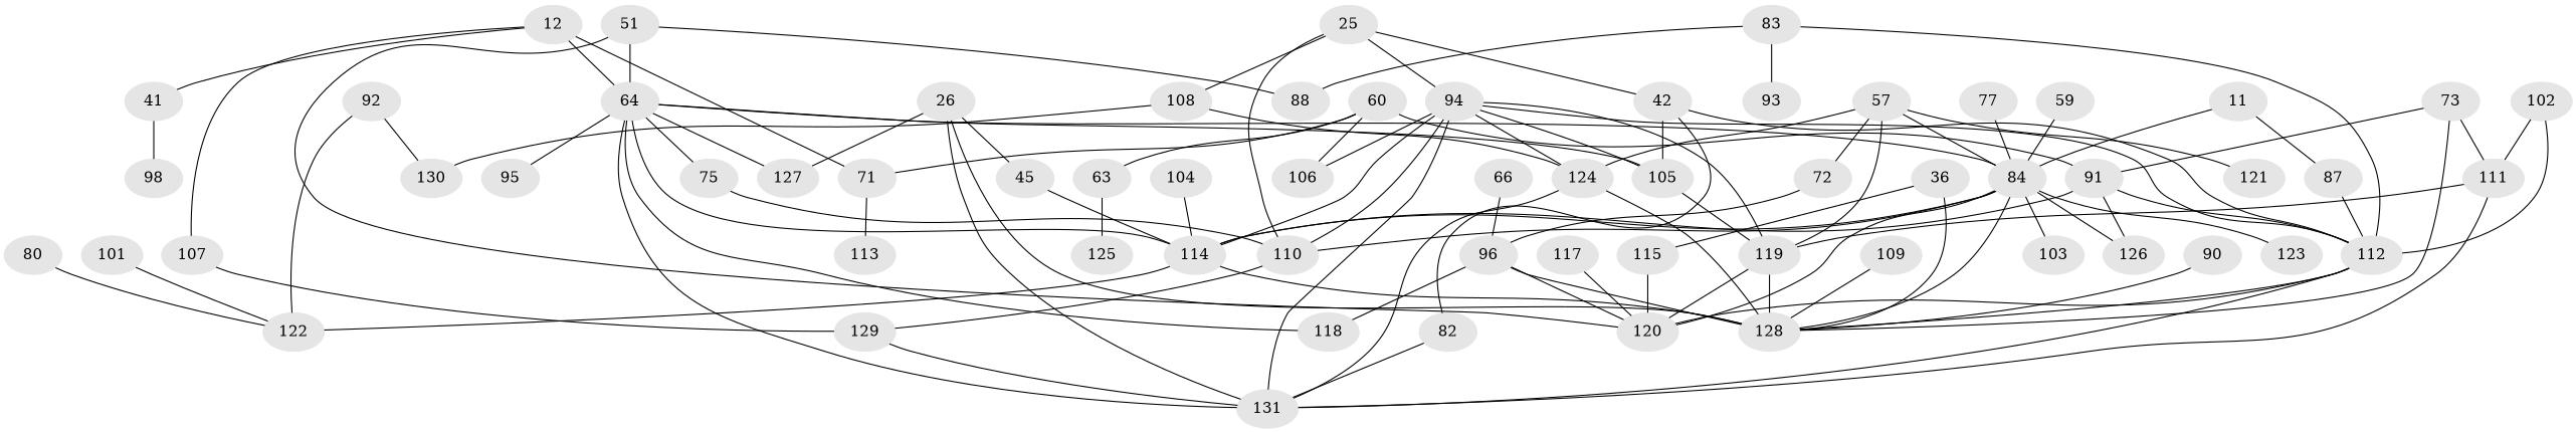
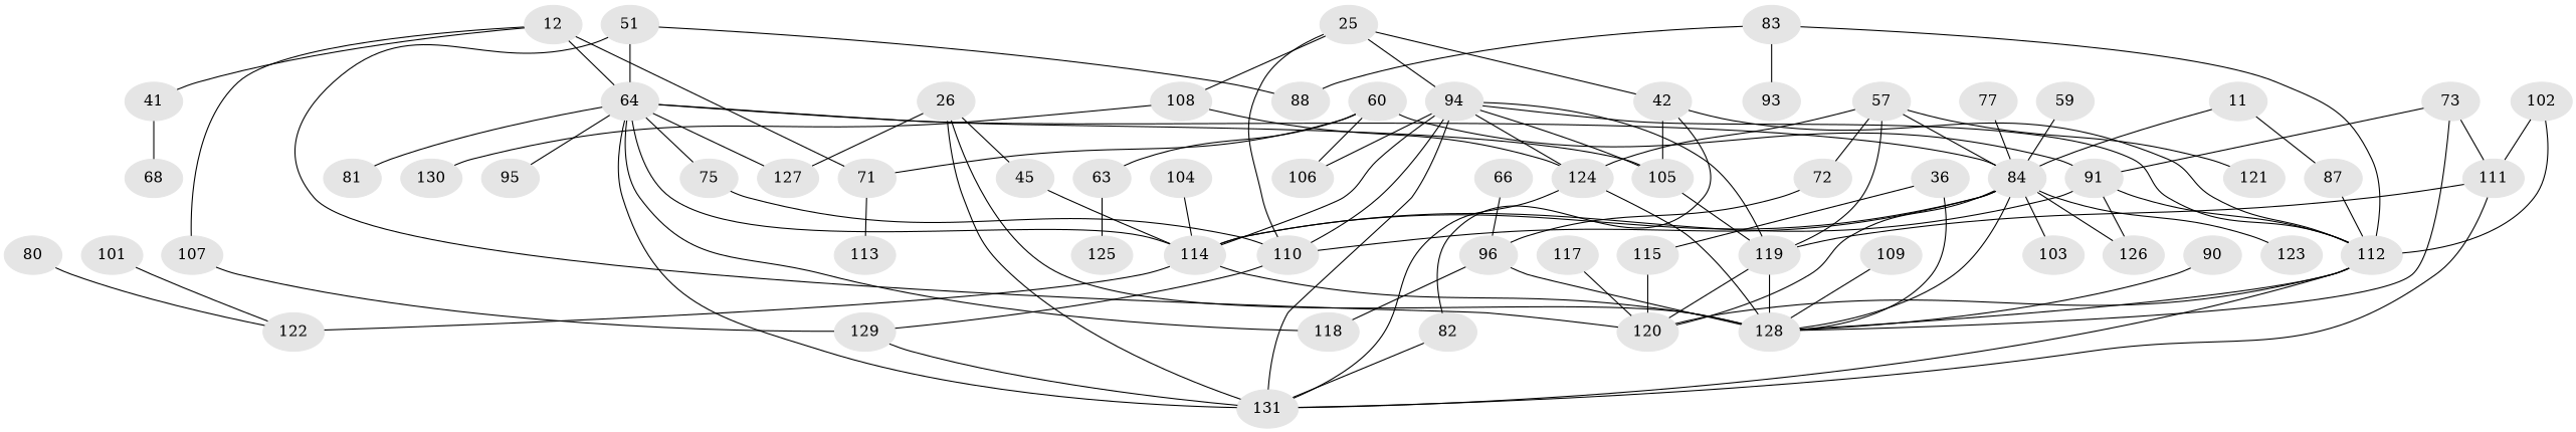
  graph {
    node [color=gray90 style=filled]
    84 [super="+56+70"]
    110 [super="+44"]
    128 [super="+22+47+86"]
    114 [super="+76+100"]
    120 [super="+46"]
    103
    123
    126
    11
    87
    112 [super="+48+61+79"]
    12
    41
    64 [super="+8+49+52"]
    71 [super="+67"]
    107
-   68 [label=98]
+   68
    127
    131 [super="+85+97+89"]
    105 [super="+65"]
    75
+   81
    95
    118 [super="+32+116"]
    113
    129
    25 [super="+7"]
    42
    94 [super="+35+62"]
    108 [super="+54"]
    82
    119 [super="+33+3"]
    124 [super="+99"]
    106
    130
    26
    45
    36
    115
    122 [super="+34"]
    51 [super="+37"]
    88
    57 [super="+27"]
    72
    121
    96 [super="+55"]
    59
    60
    63
    91 [super="+43+78"]
    125
    66
    73 [super="+50"]
    111 [super="+13"]
    77
    80
    83
    93
    90
-   92
    101
    102
    104
    109
    117
    84 -- 110 [weight=2]
    84 -- 128 [weight=2]
    84 -- 114
    84 -- 120
    84 -- 103
    84 -- 123
    84 -- 126
    110 -- 129
    114 -- 128
    114 -- 122 [weight=2]
    11 -- 84
    11 -- 87
    87 -- 112
    112 -- 128
    112 -- 120 [weight=2]
    112 -- 131
    12 -- 41
    12 -- 64
    12 -- 71 [weight=2]
    12 -- 107
    41 -- 68
    64 -- 84 [weight=3]
    64 -- 114
    64 -- 127
    64 -- 131 [weight=3]
    64 -- 105 [weight=2]
    64 -- 75
+   64 -- 81
    64 -- 95
    64 -- 118 [weight=2]
    71 -- 113
    107 -- 129
    105 -- 119
    75 -- 110
    129 -- 131
    25 -- 110
    25 -- 42 [weight=2]
    25 -- 94
    25 -- 108 [weight=2]
    42 -- 112
    42 -- 105
    42 -- 82
    94 -- 110 [weight=2]
    94 -- 114 [weight=2]
    94 -- 112 [weight=2]
    94 -- 131 [weight=2]
    94 -- 105
    94 -- 119
    94 -- 124
    94 -- 106
    108 -- 124
    108 -- 130
    82 -- 131
    119 -- 128 [weight=4]
    119 -- 120
    124 -- 128
    124 -- 131
    26 -- 128
    26 -- 127
    26 -- 131
    26 -- 45
    45 -- 114
    36 -- 128
    36 -- 115
    115 -- 120
    51 -- 120 [weight=2]
    51 -- 64
    51 -- 88
    57 -- 84
    57 -- 119
    57 -- 124
    57 -- 72
    57 -- 121
    72 -- 96
    96 -- 128
-   96 -- 120
    96 -- 118
    59 -- 84
    60 -- 71
    60 -- 106
    60 -- 63
    60 -- 91
    63 -- 125
    91 -- 114
    91 -- 126
    91 -- 112
    66 -- 96
    73 -- 128
    73 -- 91
    73 -- 111
    111 -- 131
    111 -- 119 [weight=2]
    77 -- 84
    80 -- 122
    83 -- 112
    83 -- 88
    83 -- 93
    90 -- 128
-   92 -- 130
-   92 -- 122
    101 -- 122
    102 -- 112
    102 -- 111
    104 -- 114
    109 -- 128
    117 -- 120
  }
